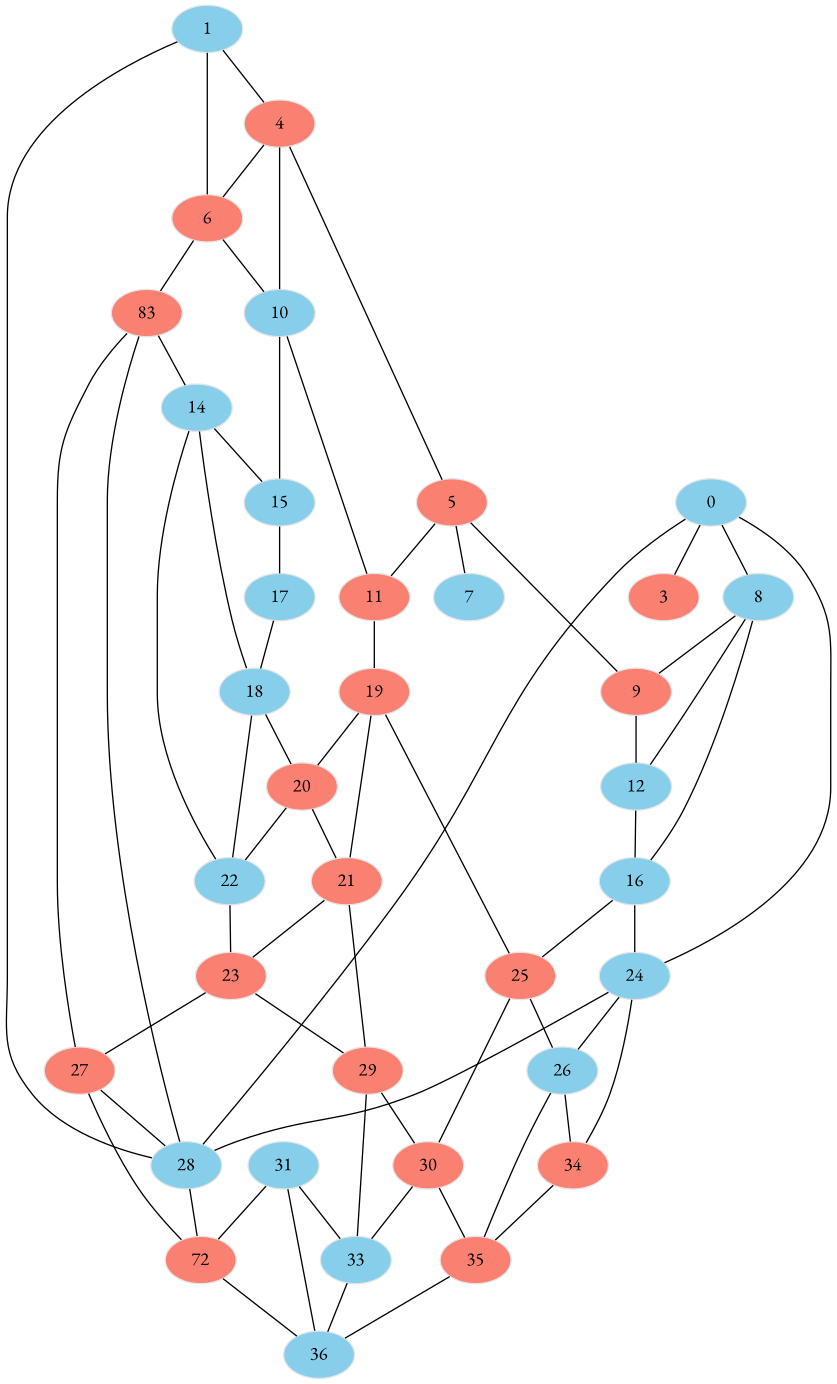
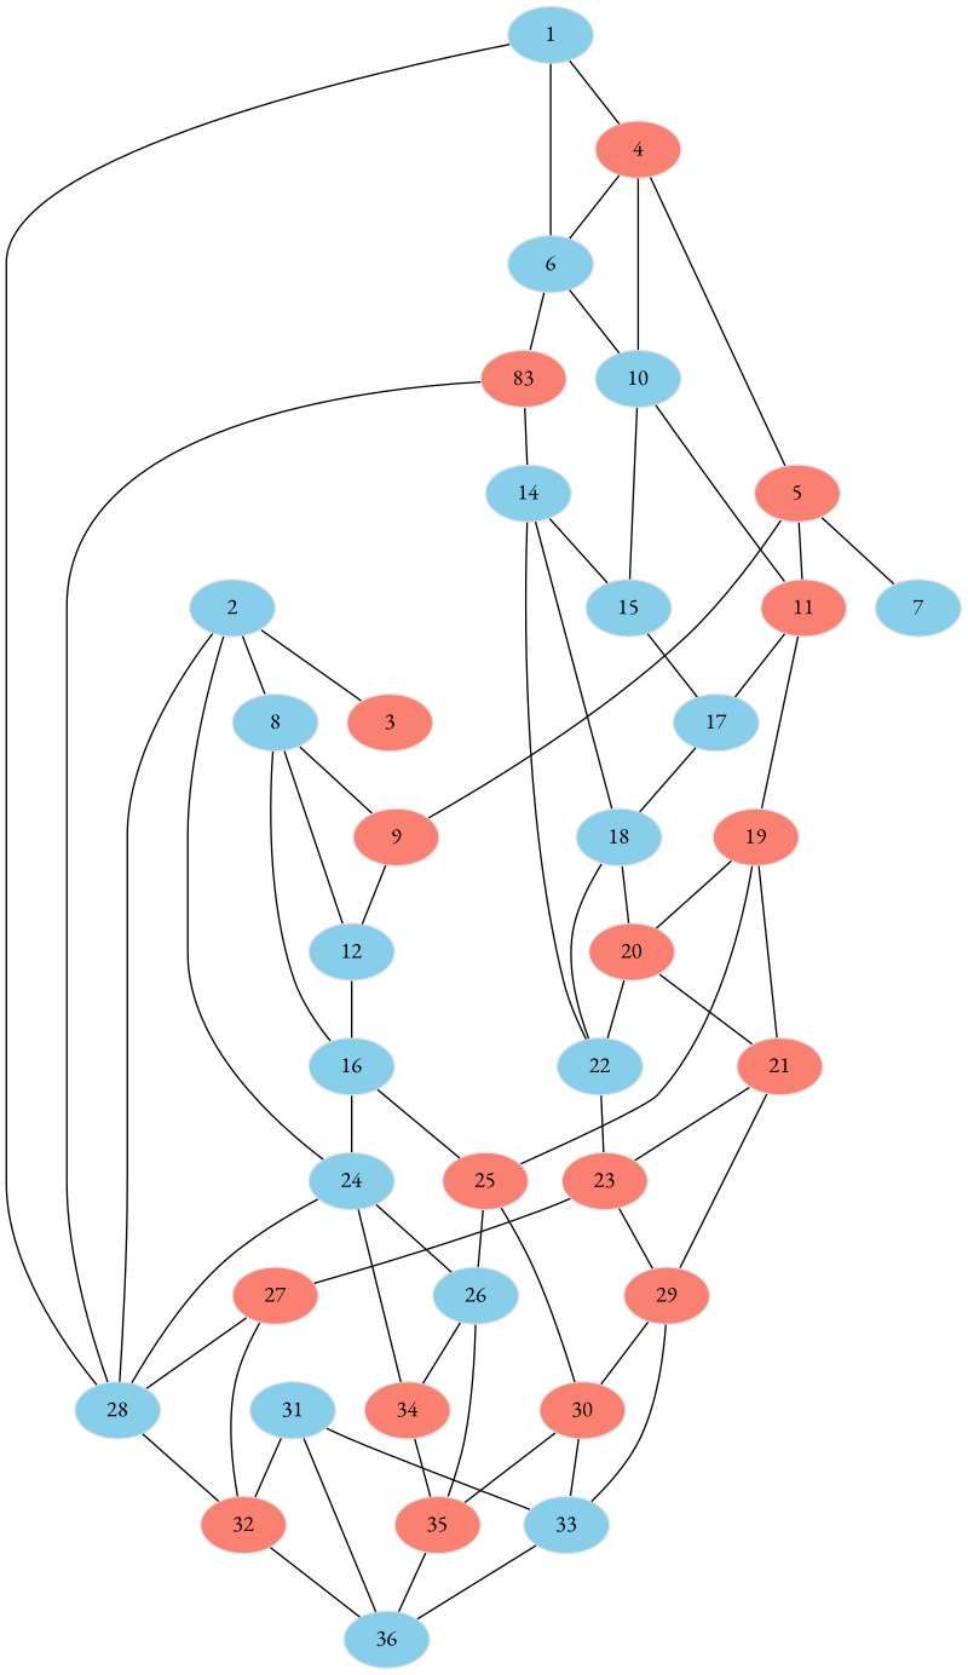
  graph {
    fontname="EB Garamond"
    node [color=gray90 fillcolor=salmon fontname="EB Garamond" style=filled]
    edge [fontname="EB Garamond" weight=1.0]
    4
    1 [fillcolor=skyblue]
-   6
+   6 [fillcolor=skyblue]
    28 [fillcolor=skyblue]
    5
    10 [fillcolor=skyblue]
    n7 [label=83]
-   32 [label=72]
-   2 [fillcolor=skyblue label=0]
+   32
+   2 [fillcolor=skyblue]
    3
    8 [fillcolor=skyblue]
    24 [fillcolor=skyblue]
    9
    12 [fillcolor=skyblue]
    16 [fillcolor=skyblue]
    26 [fillcolor=skyblue]
    34
    7 [fillcolor=skyblue]
    11
    15 [fillcolor=skyblue]
    17 [fillcolor=skyblue]
    19
    14 [fillcolor=skyblue]
    27
    25
    18 [fillcolor=skyblue]
    20
    21
    22 [fillcolor=skyblue]
    23
    30
    29
    33 [fillcolor=skyblue]
    31 [fillcolor=skyblue]
    36 [fillcolor=skyblue]
    35
    4 -- 6
    4 -- 5
    4 -- 10
    1 -- 4
    1 -- 6
    1 -- 28
    6 -- 10
    6 -- n7
    28 -- 32
    5 -- 9
    5 -- 7
    5 -- 11
    10 -- 11
    10 -- 15
    n7 -- 28
    n7 -- 14
-   n7 -- 27
    32 -- 36
    2 -- 28
    2 -- 3
    2 -- 8
    2 -- 24
    8 -- 9
    8 -- 12
    8 -- 16
    24 -- 28
    24 -- 26
    24 -- 34
    9 -- 12
    12 -- 16
    16 -- 24
    16 -- 25
    26 -- 34
    26 -- 35
    34 -- 35
+   11 -- 17
    11 -- 19
    15 -- 17 [weight=2.0]
    17 -- 18
    19 -- 25
    19 -- 20
    19 -- 21
    14 -- 15
    14 -- 18
    14 -- 22
    27 -- 28
    27 -- 32
    25 -- 26
    25 -- 30
    18 -- 20
    18 -- 22
    20 -- 21
    20 -- 22
    21 -- 23
    21 -- 29
    22 -- 23
    23 -- 27
    23 -- 29
    30 -- 33
    30 -- 35
    29 -- 30
    29 -- 33
    33 -- 36
    31 -- 32
    31 -- 33
    31 -- 36
    35 -- 36
  }
